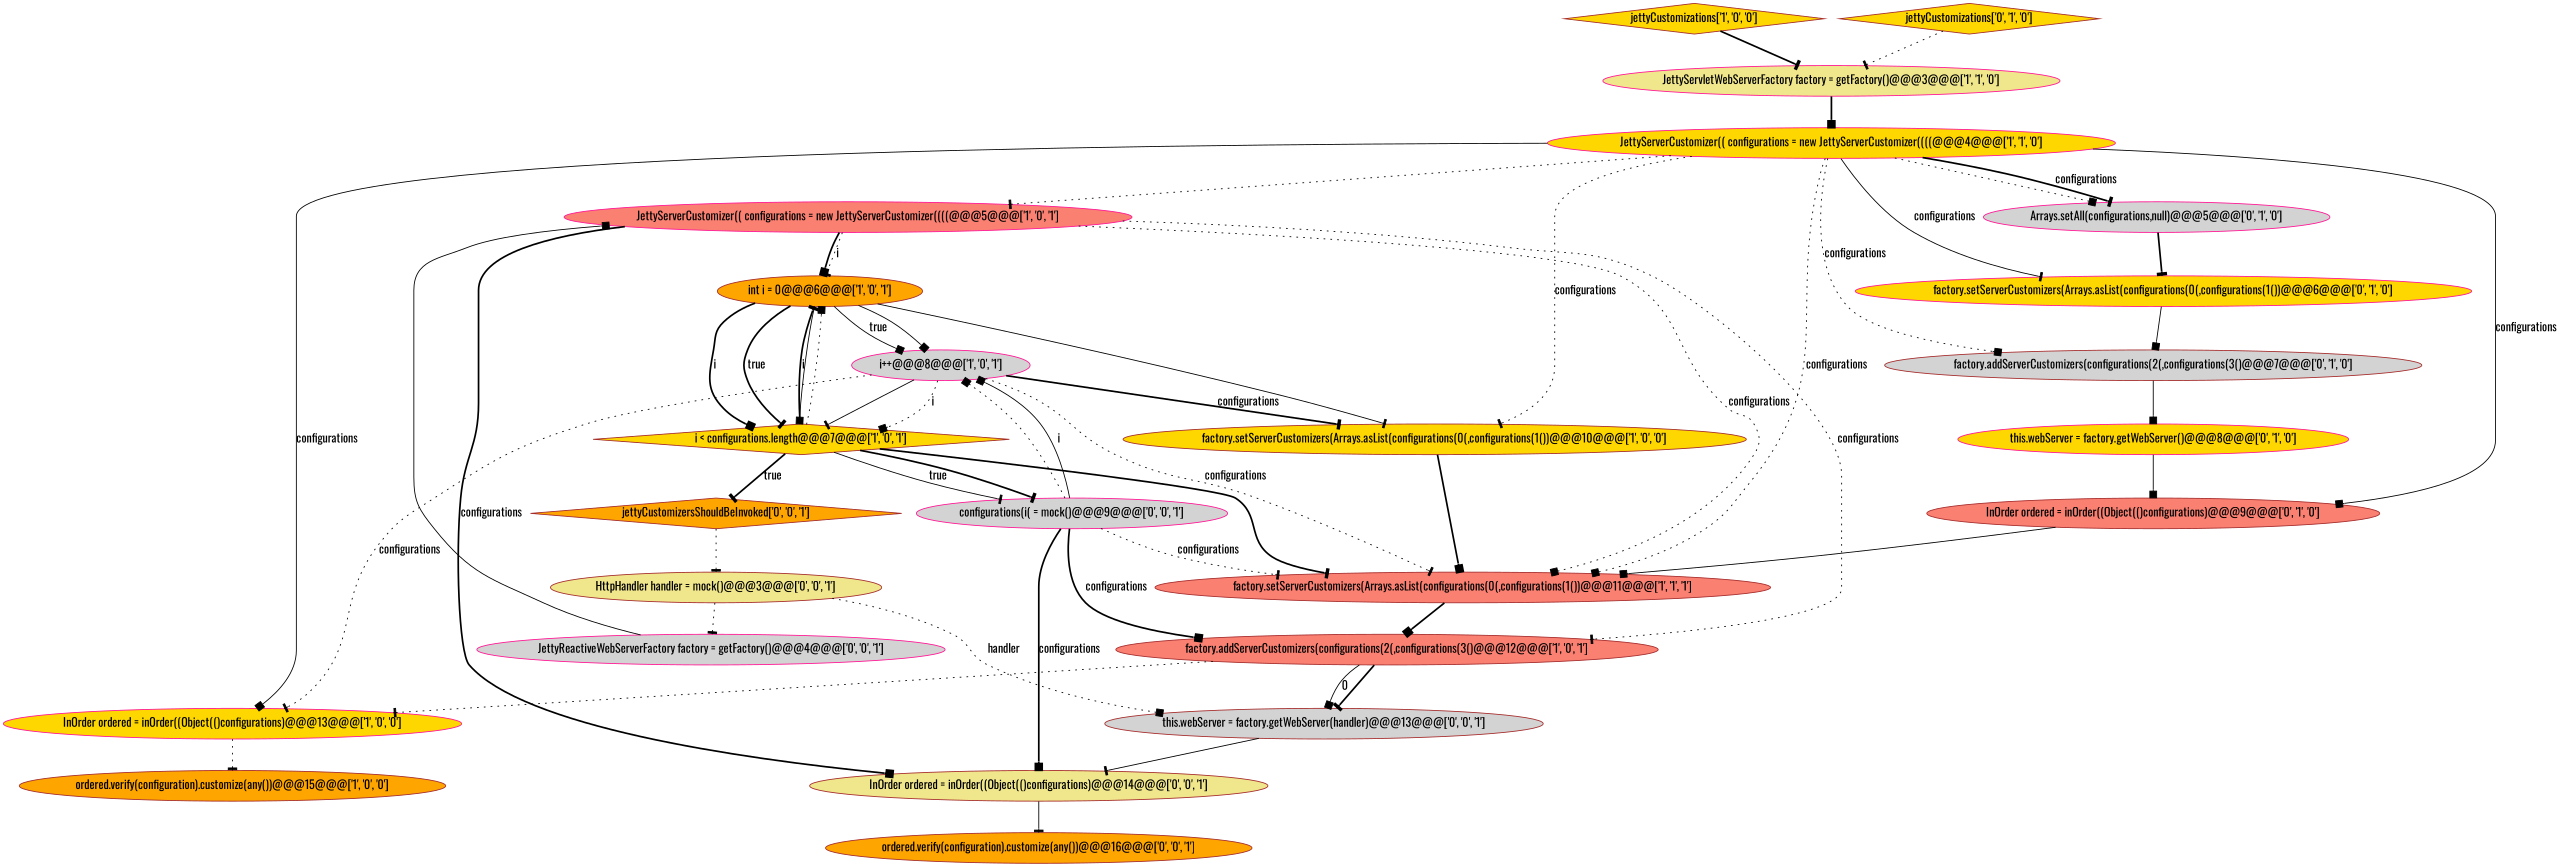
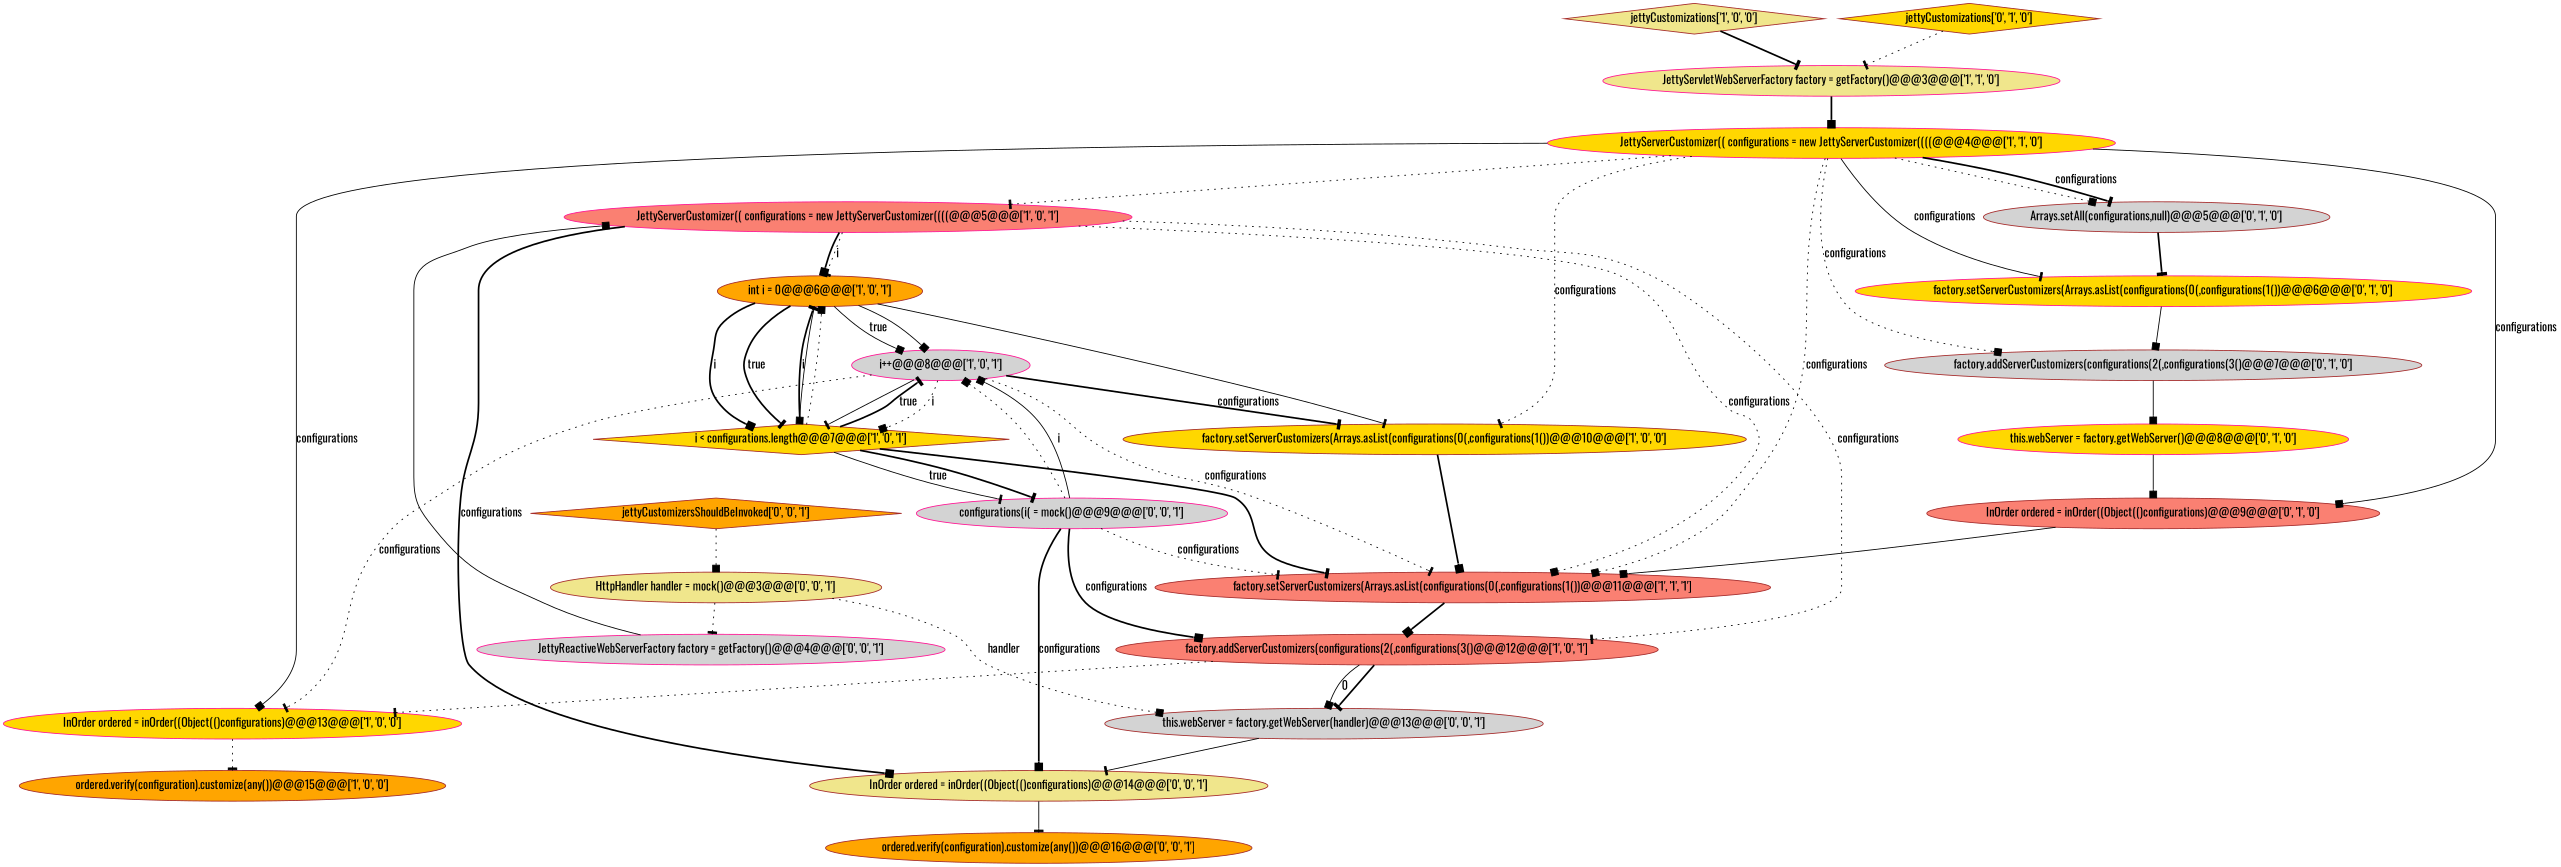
  digraph {
    fontname=Oswald
    node [color=brown fillcolor=gold fontname=Oswald shape=ellipse style=filled]
    edge [arrowhead=box fontname=Oswald style=dotted]
    n1 [color=deeppink label="JettyServerCustomizer(( configurations = new JettyServerCustomizer((((@@@4@@@['1', '1', '0']"]
    n2 [fillcolor=salmon label="InOrder ordered = inOrder((Object(()configurations)@@@9@@@['0', '1', '0']"]
    n3 [fillcolor=salmon label="factory.setServerCustomizers(Arrays.asList(configurations(0(,configurations(1())@@@11@@@['1', '1', '1']"]
-   n4 [color=deeppink fillcolor=lightgrey label="Arrays.setAll(configurations,null)@@@5@@@['0', '1', '0']"]
+   n4 [fillcolor=lightgrey label="Arrays.setAll(configurations,null)@@@5@@@['0', '1', '0']"]
    n5 [color=deeppink fillcolor=salmon label="JettyServerCustomizer(( configurations = new JettyServerCustomizer((((@@@5@@@['1', '0', '1']"]
    n6 [color=deeppink label="factory.setServerCustomizers(Arrays.asList(configurations(0(,configurations(1())@@@6@@@['0', '1', '0']"]
    n7 [color=deeppink label="InOrder ordered = inOrder((Object(()configurations)@@@13@@@['1', '0', '0']"]
    n8 [label="factory.setServerCustomizers(Arrays.asList(configurations(0(,configurations(1())@@@10@@@['1', '0', '0']"]
    n9 [fillcolor=lightgrey label="factory.addServerCustomizers(configurations(2(,configurations(3()@@@7@@@['0', '1', '0']"]
    n10 [fillcolor=salmon label="factory.addServerCustomizers(configurations(2(,configurations(3()@@@12@@@['1', '0', '1']"]
    n11 [fillcolor=khaki label="InOrder ordered = inOrder((Object(()configurations)@@@14@@@['0', '0', '1']"]
    n12 [fillcolor=orange label="int i = 0@@@6@@@['1', '0', '1']"]
    n13 [fillcolor=orange label="ordered.verify(configuration).customize(any())@@@15@@@['1', '0', '0']"]
    n14 [color=deeppink label="this.webServer = factory.getWebServer()@@@8@@@['0', '1', '0']"]
    n15 [fillcolor=orange label="ordered.verify(configuration).customize(any())@@@16@@@['0', '0', '1']"]
    n16 [fillcolor=lightgrey label="this.webServer = factory.getWebServer(handler)@@@13@@@['0', '0', '1']"]
    n17 [color=deeppink fillcolor=lightgrey label="JettyReactiveWebServerFactory factory = getFactory()@@@4@@@['0', '0', '1']"]
    n18 [color=deeppink fillcolor=lightgrey label="configurations(i( = mock()@@@9@@@['0', '0', '1']"]
    n19 [color=deeppink fillcolor=lightgrey label="i++@@@8@@@['1', '0', '1']"]
    n20 [label="i < configurations.length@@@7@@@['1', '0', '1']" shape=diamond]
    n21 [color=deeppink fillcolor=khaki label="JettyServletWebServerFactory factory = getFactory()@@@3@@@['1', '1', '0']"]
-   n22 [label="jettyCustomizations['1', '0', '0']" shape=diamond]
+   n22 [fillcolor=khaki label="jettyCustomizations['1', '0', '0']" shape=diamond]
    n23 [label="jettyCustomizations['0', '1', '0']" shape=diamond]
    n24 [fillcolor=khaki label="HttpHandler handler = mock()@@@3@@@['0', '0', '1']"]
    n25 [fillcolor=orange label="jettyCustomizersShouldBeInvoked['0', '0', '1']" shape=diamond]
    n1 -> n2 [label=configurations style=solid]
    n1 -> n3 [label=configurations]
    n1 -> n4
    n1 -> n4 [arrowhead=tee label=configurations style=bold]
    n1 -> n5 [arrowhead=tee]
    n1 -> n6 [arrowhead=tee label=configurations style=solid]
    n1 -> n7 [label=configurations style=solid]
    n1 -> n8 [arrowhead=tee label=configurations]
    n1 -> n9 [label=configurations]
    n2 -> n3 [style=solid]
    n3 -> n10 [style=bold]
    n4 -> n6 [arrowhead=tee style=bold]
    n5 -> n3 [label=configurations]
    n5 -> n10 [arrowhead=tee label=configurations]
    n5 -> n11 [label=configurations style=bold]
    n5 -> n12 [arrowhead=tee label=i]
    n5 -> n12 [style=bold]
    n6 -> n9 [style=solid]
    n7 -> n13 [arrowhead=tee]
    n8 -> n3 [style=bold]
    n9 -> n14 [style=solid]
    n10 -> n7 [arrowhead=tee]
    n10 -> n16 [arrowhead=tee style=bold]
    n10 -> n16 [label=0 style=solid]
    n11 -> n15 [arrowhead=tee style=solid]
    n12 -> n8 [arrowhead=tee style=solid]
    n12 -> n19 [style=solid]
    n12 -> n19 [label=true style=solid]
    n12 -> n20 [label=i style=bold]
    n12 -> n20 [arrowhead=tee label=true style=bold]
    n12 -> n20 [style=solid]
    n14 -> n2 [style=solid]
    n16 -> n11 [arrowhead=tee style=solid]
    n17 -> n5 [style=solid]
    n18 -> n3 [arrowhead=tee label=configurations]
    n18 -> n10 [label=configurations style=bold]
    n18 -> n11 [label=configurations style=bold]
    n18 -> n19
    n18 -> n19 [label=i style=solid]
    n19 -> n3 [arrowhead=tee label=configurations]
    n19 -> n7 [arrowhead=tee label=configurations]
    n19 -> n8 [arrowhead=tee label=configurations style=bold]
    n19 -> n20 [label=i]
    n19 -> n20 [arrowhead=tee style=solid]
    n20 -> n3 [arrowhead=tee style=bold]
    n20 -> n12
    n20 -> n12 [arrowhead=tee label=i style=bold]
    n20 -> n18 [arrowhead=tee label=true style=solid]
    n20 -> n18 [arrowhead=tee style=bold]
-   n20 -> n25 [arrowhead=tee label=true style=bold]
+   n20 -> n19 [arrowhead=tee label=true style=bold]
    n21 -> n1 [style=bold]
    n22 -> n21 [arrowhead=tee style=bold]
    n23 -> n21 [arrowhead=tee]
    n24 -> n16 [label=handler]
    n24 -> n17 [arrowhead=tee]
-   n25 -> n24 [arrowhead=tee]
+   n25 -> n24
  }
